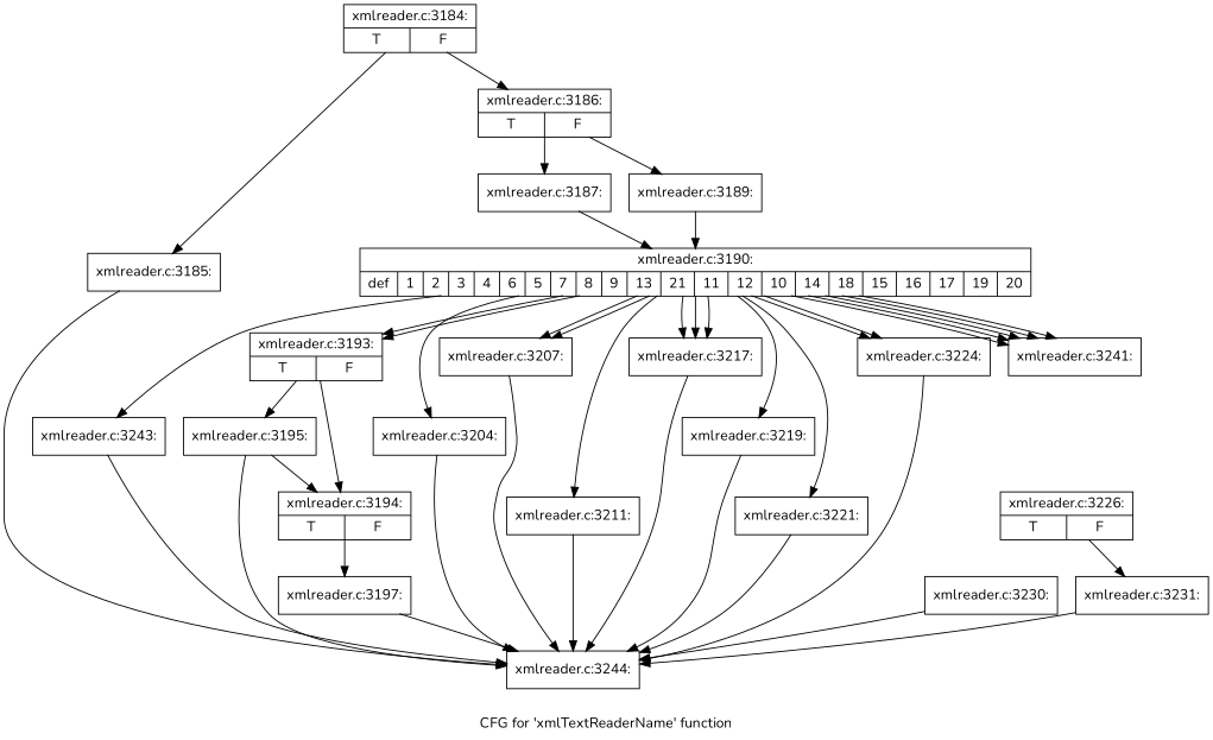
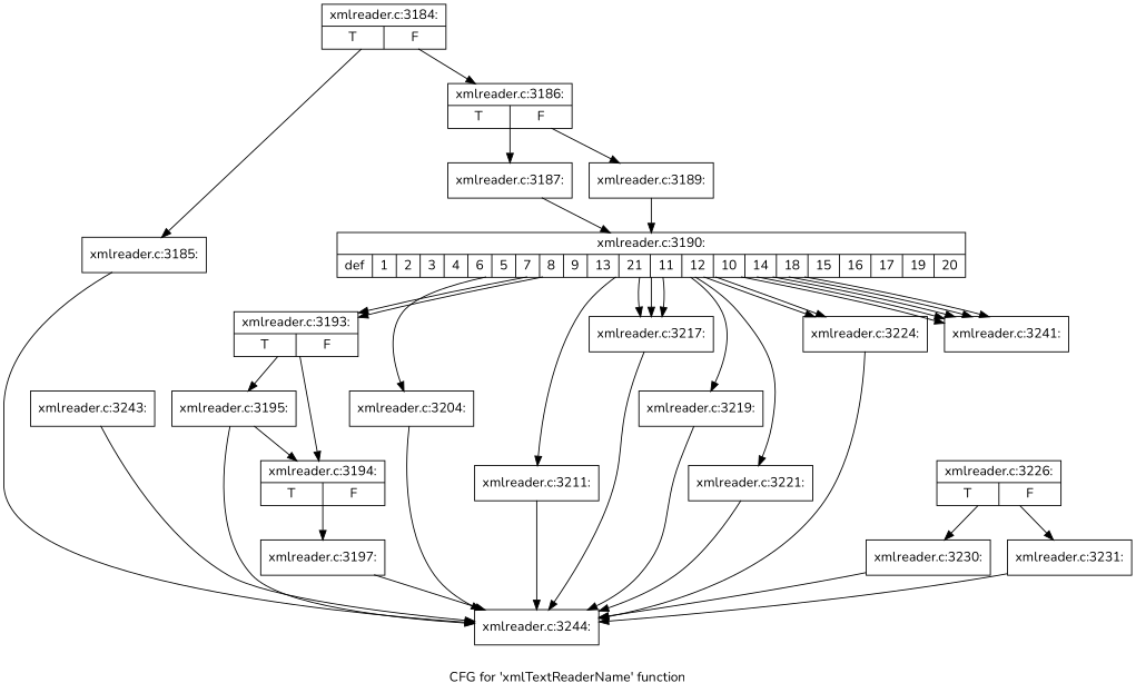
  digraph {
    fontname=Nunito
    label="CFG for 'xmlTextReaderName' function"
    node [fontname=Nunito shape=record]
    edge [fontname=Nunito]
    n1 [label="{xmlreader.c:3185:}"]
    n2 [label="{xmlreader.c:3244:}"]
    n3 [label="{xmlreader.c:3184:|{<s0>T|<s1>F}}"]
    n4 [label="{xmlreader.c:3186:|{<s0>T|<s1>F}}"]
    n5 [label="{xmlreader.c:3187:}"]
    n6 [label="{xmlreader.c:3189:}"]
    n7 [label="{xmlreader.c:3190:|{<s0>def|<s1>1|<s2>2|<s3>3|<s4>4|<s5>6|<s6>5|<s7>7|<s8>8|<s9>9|<s10>13|<s11>21|<s12>11|<s13>12|<s14>10|<s15>14|<s16>18|<s17>15|<s18>16|<s19>17|<s20>19|<s21>20}}"]
    n8 [label="{xmlreader.c:3243:}"]
    n9 [label="{xmlreader.c:3193:|{<s0>T|<s1>F}}"]
    n10 [label="{xmlreader.c:3204:}"]
-   n11 [label="{xmlreader.c:3207:}"]
    n12 [label="{xmlreader.c:3211:}"]
    n13 [label="{xmlreader.c:3217:}"]
    n14 [label="{xmlreader.c:3219:}"]
    n15 [label="{xmlreader.c:3221:}"]
    n16 [label="{xmlreader.c:3224:}"]
    n17 [label="{xmlreader.c:3241:}"]
    n18 [label="{xmlreader.c:3195:}"]
    n19 [label="{xmlreader.c:3194:|{<s0>T|<s1>F}}"]
    n20 [label="{xmlreader.c:3226:|{<s0>T|<s1>F}}"]
    n21 [label="{xmlreader.c:3230:}"]
    n22 [label="{xmlreader.c:3231:}"]
    n23 [label="{xmlreader.c:3197:}"]
    n1 -> n2
    n3 -> n1
    n3 -> n4
    n4 -> n5
    n4 -> n6
    n5 -> n7
    n6 -> n7
-   n7 -> n8
    n7 -> n9
    n7 -> n9
    n7 -> n10
-   n7 -> n11
-   n7 -> n11
    n7 -> n12
    n7 -> n13
    n7 -> n13
    n7 -> n13
    n7 -> n14
    n7 -> n15
    n7 -> n16
    n7 -> n16
    n7 -> n17
    n7 -> n17
    n7 -> n17
    n7 -> n17
    n7 -> n17
    n8 -> n2
    n9 -> n18
    n9 -> n19
    n10 -> n2
-   n11 -> n2
    n12 -> n2
    n13 -> n2
    n14 -> n2
    n15 -> n2
    n16 -> n2
    n18 -> n2
    n18 -> n19
    n19 -> n23
+   n20 -> n21
    n20 -> n22
    n21 -> n2
    n22 -> n2
    n23 -> n2
  }
